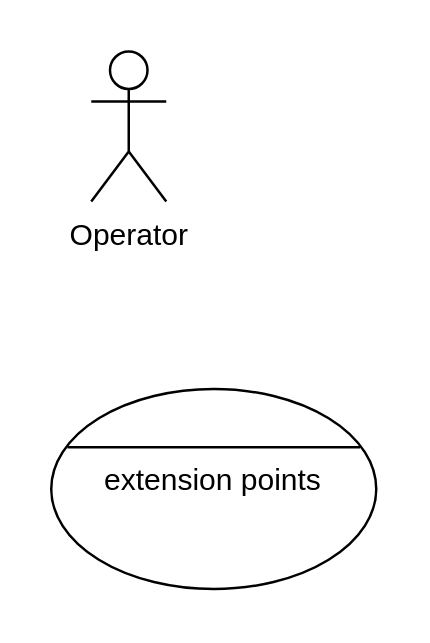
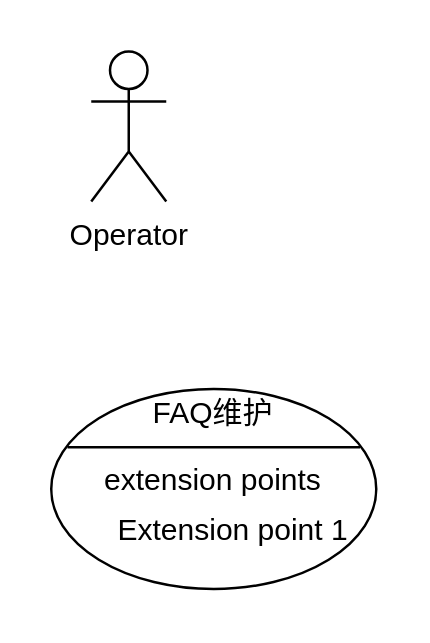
  <mxCell id="0" />
  <mxCell id="1" parent="0" />
  <mxCell id="2" value="Operator" style="shape=umlActor;verticalLabelPosition=bottom;verticalAlign=top;html=1;outlineConnect=0;" vertex="1" parent="1"><mxGeometry x="36" y="20" width="30" height="60" as="geometry" /></mxCell>
  <mxCell id="3" value="" style="shape=ellipse;container=1;horizontal=1;horizontalStack=0;resizeParent=1;resizeParentMax=0;resizeLast=0;html=1;dashed=0;collapsible=0;" vertex="1" parent="1"><mxGeometry x="20" y="155" width="130" height="80" as="geometry" /></mxCell>
+ <mxCell id="4" value="FAQ维护" style="html=1;strokeColor=none;fillColor=none;align=center;verticalAlign=middle;rotatable=0;whiteSpace=wrap;" vertex="1" parent="3"><mxGeometry width="130" height="20" as="geometry" /></mxCell>
  <mxCell id="5" value="" style="line;strokeWidth=1;fillColor=none;rotatable=0;labelPosition=right;points=[];portConstraint=eastwest;dashed=0;resizeWidth=1;" vertex="1" parent="3"><mxGeometry x="6.5" y="20" width="117" height="6.667" as="geometry" /></mxCell>
  <mxCell id="6" value="extension points" style="text;html=1;align=center;verticalAlign=middle;rotatable=0;fillColor=none;strokeColor=none;whiteSpace=wrap;" vertex="1" parent="3"><mxGeometry y="26.667" width="130" height="20" as="geometry" /></mxCell>
+ <mxCell id="7" value="Extension point 1" style="text;html=1;align=left;verticalAlign=middle;rotatable=0;spacingLeft=25;fillColor=none;strokeColor=none;whiteSpace=wrap;" vertex="1" parent="3"><mxGeometry y="46.667" width="130" height="20" as="geometry" /></mxCell>
